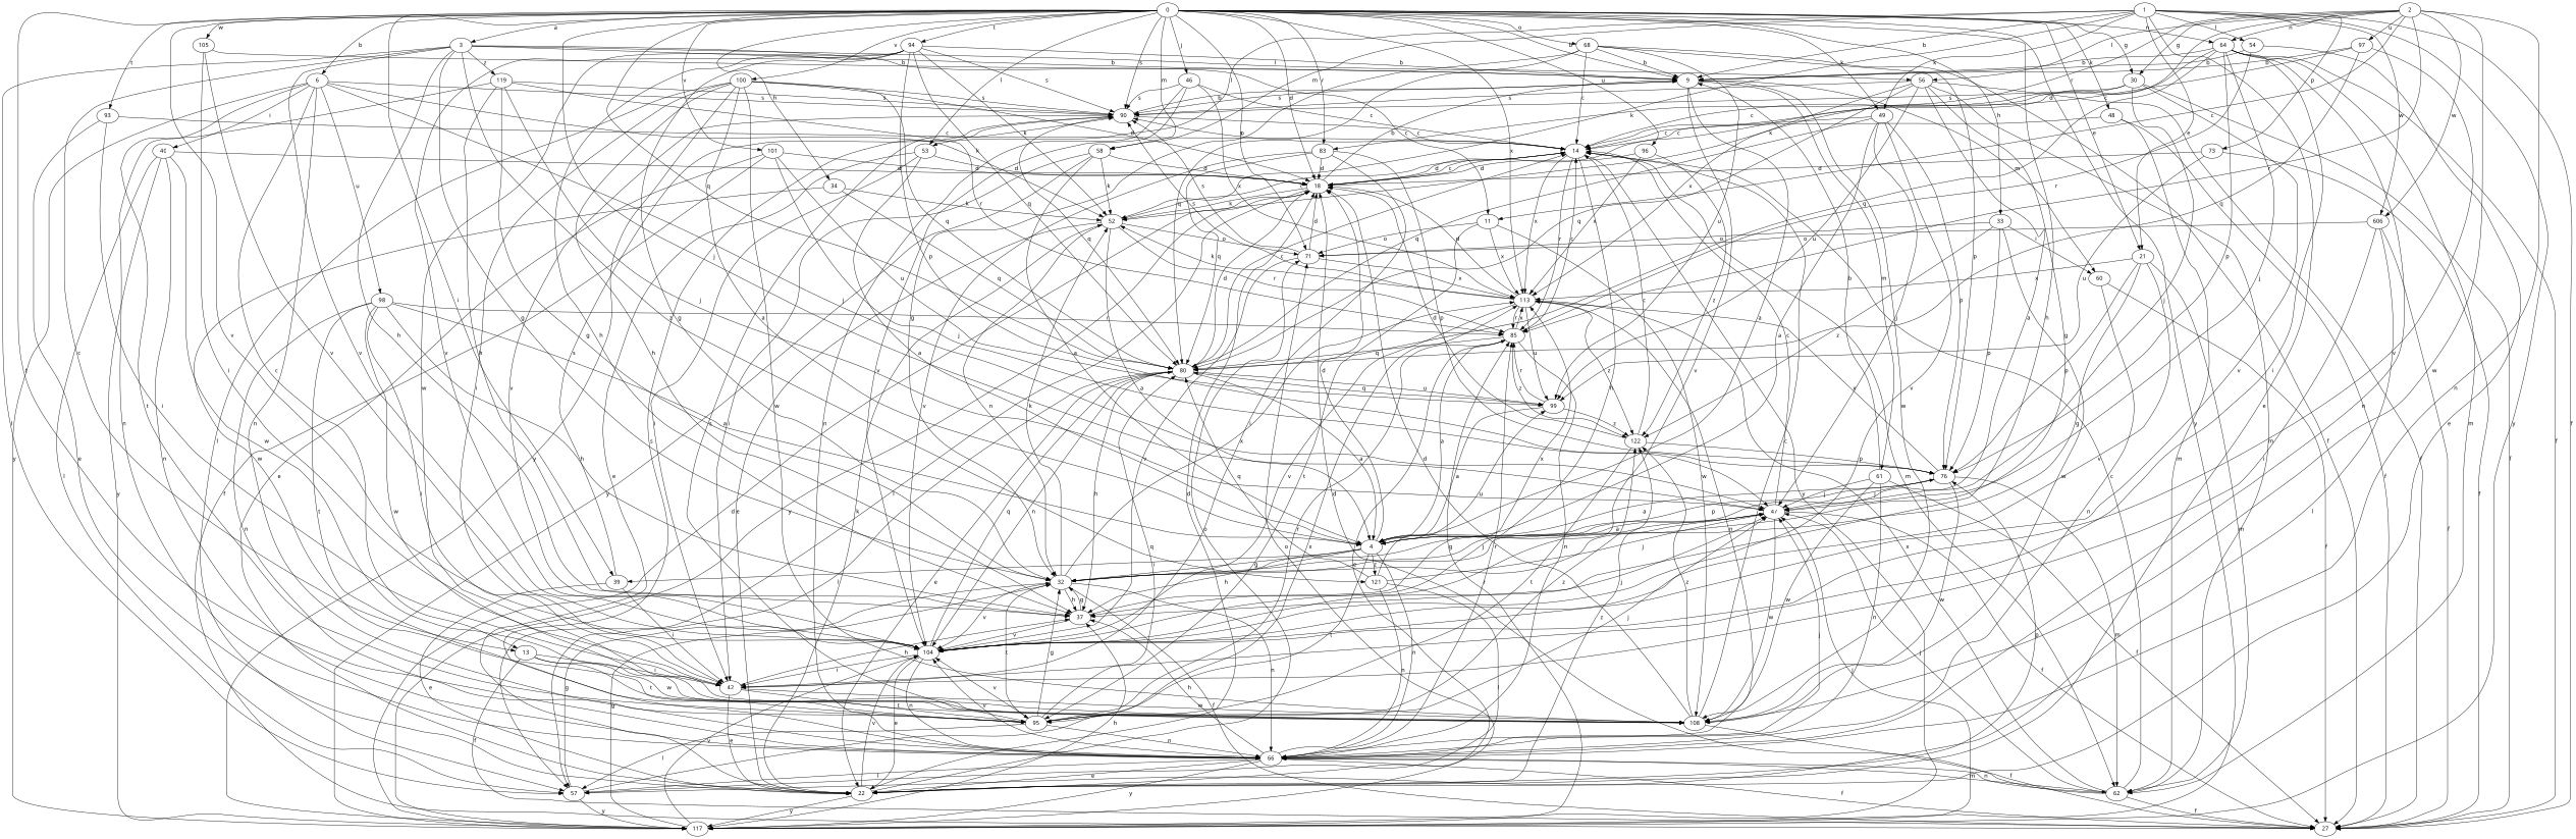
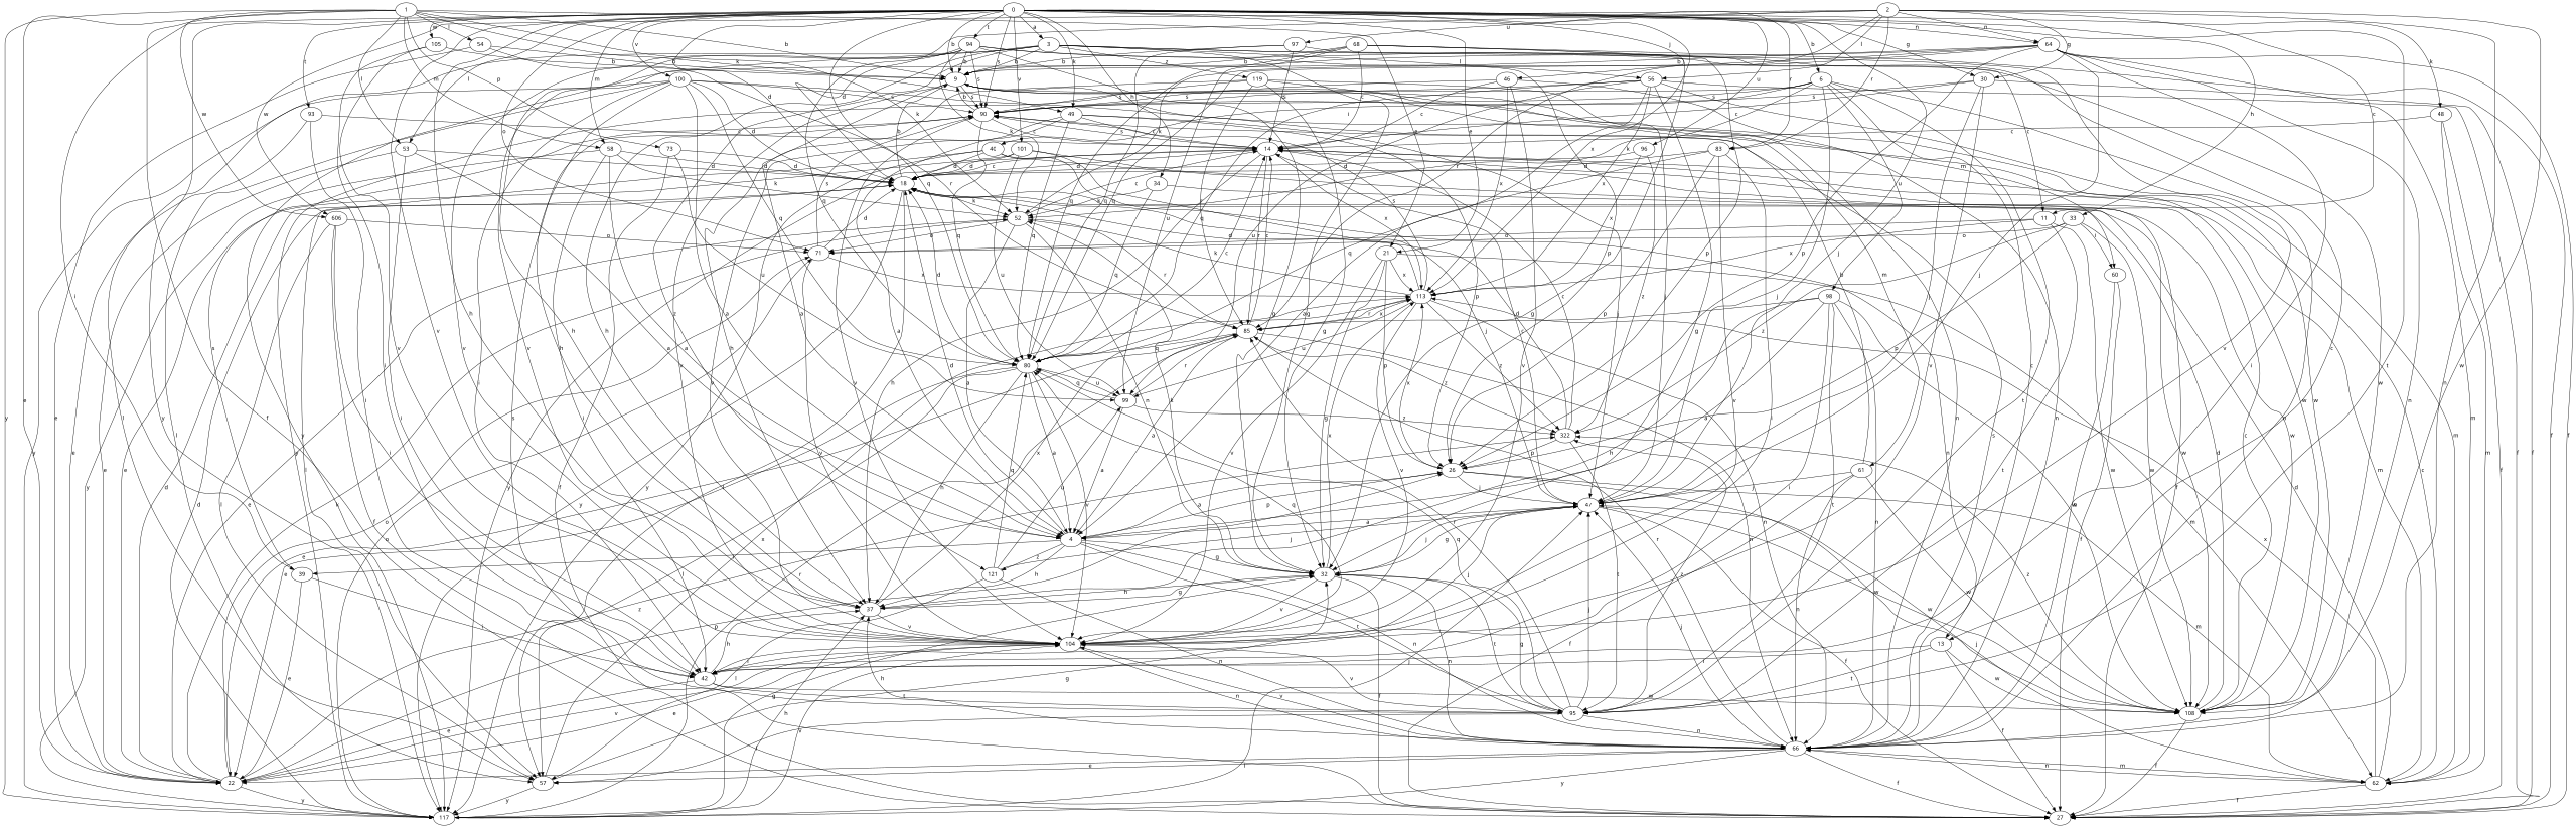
  strict digraph {
    fontname="Noto Sans"
    node [fontname="Noto Sans"]
    edge [fontname="Noto Sans"]
    0
    3
    6
    9
    18
    21
    30
    33
    34
    37
    39
    46
    47
    48
    49
    53
    58
    64
    68
    71
    80
    83
    90
    93
    94
    95
    96
    100
    101
    104
    105
    113
    117
    11
    56
    13
    32
    57
    119
    121
    52
    66
    40
    98
    108
    4
    60
    61
    14
-   76
+   76 [label=26]
    62
    27
-   122
+   122 [label=322]
    22
    42
    99
    85
    1
    54
    73
    n61 [label=606]
    2
    97
    0 -> 3 [label=a]
    0 -> 6 [label=b]
    0 -> 9 [label=b]
    0 -> 18 [label=d]
    0 -> 21 [label=e]
    0 -> 30 [label=g]
    0 -> 33 [label=h]
    0 -> 34 [label=h]
    0 -> 37 [label=h]
    0 -> 39 [label=i]
    0 -> 46 [label=j]
    0 -> 47 [label=j]
    0 -> 48 [label=k]
    0 -> 49 [label=k]
    0 -> 53 [label=l]
    0 -> 58 [label=m]
    0 -> 64 [label=n]
-   0 -> 68 [label=o]
    0 -> 71 [label=o]
    0 -> 80 [label=q]
    0 -> 83 [label=r]
    0 -> 90 [label=s]
    0 -> 93 [label=t]
    0 -> 94 [label=t]
    0 -> 95 [label=t]
    0 -> 96 [label=u]
    0 -> 100 [label=v]
    0 -> 101 [label=v]
    0 -> 104 [label=v]
    0 -> 105 [label=w]
    0 -> 113 [label=x]
    0 -> 117 [label=y]
    3 -> 9 [label=b]
    3 -> 37 [label=h]
    3 -> 104 [label=v]
    3 -> 11 [label=c]
    3 -> 56 [label=l]
    3 -> 13 [label=c]
    3 -> 32 [label=g]
    3 -> 57 [label=l]
    3 -> 119 [label=z]
    3 -> 121 [label=z]
    6 -> 47 [label=j]
    6 -> 90 [label=s]
    6 -> 95 [label=t]
    6 -> 117 [label=y]
    6 -> 13 [label=c]
    6 -> 52 [label=k]
    6 -> 66 [label=n]
    6 -> 40 [label=i]
    6 -> 98 [label=u]
    9 -> 90 [label=s]
    9 -> 104 [label=v]
    9 -> 108 [label=w]
    9 -> 4 [label=a]
    9 -> 60 [label=m]
    9 -> 61 [label=m]
    18 -> 9 [label=b]
    18 -> 117 [label=y]
    18 -> 57 [label=l]
    18 -> 52 [label=k]
    18 -> 14 [label=c]
    21 -> 104 [label=v]
    21 -> 113 [label=x]
    21 -> 32 [label=g]
    21 -> 76 [label=p]
    21 -> 62 [label=m]
    30 -> 47 [label=j]
    30 -> 90 [label=s]
    30 -> 104 [label=v]
    30 -> 14 [label=c]
    30 -> 27 [label=f]
    33 -> 71 [label=o]
    33 -> 108 [label=w]
    33 -> 60 [label=i]
    33 -> 76 [label=p]
    33 -> 122 [label=z]
    34 -> 80 [label=q]
    34 -> 52 [label=k]
    34 -> 108 [label=w]
    37 -> 104 [label=v]
    37 -> 113 [label=x]
    37 -> 32 [label=g]
    39 -> 90 [label=s]
    39 -> 22 [label=e]
    39 -> 42 [label=i]
    46 -> 90 [label=s]
    46 -> 104 [label=v]
    46 -> 113 [label=x]
    46 -> 66 [label=n]
    46 -> 14 [label=c]
    47 -> 32 [label=g]
    47 -> 108 [label=w]
    47 -> 4 [label=a]
    47 -> 14 [label=c]
    47 -> 27 [label=f]
    48 -> 14 [label=c]
    48 -> 62 [label=m]
    48 -> 27 [label=f]
    49 -> 47 [label=j]
    49 -> 80 [label=q]
    49 -> 104 [label=v]
    49 -> 4 [label=a]
    49 -> 14 [label=c]
    49 -> 76 [label=p]
    53 -> 18 [label=d]
    53 -> 4 [label=a]
    53 -> 22 [label=e]
    53 -> 42 [label=i]
    58 -> 18 [label=d]
    58 -> 117 [label=y]
    58 -> 52 [label=k]
    58 -> 4 [label=a]
    58 -> 42 [label=i]
    64 -> 9 [label=b]
    64 -> 47 [label=j]
    64 -> 80 [label=q]
+   64 -> 117 [label=y]
    64 -> 52 [label=k]
    64 -> 66 [label=n]
    64 -> 76 [label=p]
    64 -> 62 [label=m]
    64 -> 27 [label=f]
    64 -> 42 [label=i]
    68 -> 9 [label=b]
    68 -> 80 [label=q]
    68 -> 32 [label=g]
    68 -> 14 [label=c]
    68 -> 76 [label=p]
    68 -> 27 [label=f]
    68 -> 99 [label=u]
    71 -> 18 [label=d]
    71 -> 90 [label=s]
    71 -> 104 [label=v]
    71 -> 113 [label=x]
    80 -> 18 [label=d]
    80 -> 37 [label=h]
-   80 -> 104 [label=n]
+   80 -> 104 [label=v]
    80 -> 57 [label=l]
    80 -> 4 [label=a]
    80 -> 14 [label=c]
    80 -> 22 [label=e]
    80 -> 99 [label=u]
    83 -> 18 [label=d]
    83 -> 80 [label=q]
    83 -> 104 [label=v]
    83 -> 76 [label=p]
    83 -> 42 [label=i]
    90 -> 9 [label=b]
    90 -> 80 [label=q]
    90 -> 104 [label=v]
    90 -> 14 [label=c]
    93 -> 14 [label=c]
    93 -> 22 [label=e]
    93 -> 42 [label=i]
    94 -> 9 [label=b]
    94 -> 37 [label=h]
    94 -> 80 [label=q]
    94 -> 90 [label=s]
    94 -> 104 [label=v]
    94 -> 32 [label=g]
    94 -> 52 [label=k]
    94 -> 108 [label=w]
    94 -> 76 [label=p]
    95 -> 47 [label=j]
    95 -> 80 [label=q]
    95 -> 90 [label=s]
    95 -> 104 [label=v]
    95 -> 32 [label=g]
    95 -> 57 [label=l]
    95 -> 66 [label=n]
    95 -> 122 [label=z]
    95 -> 85 [label=r]
    96 -> 18 [label=d]
    96 -> 113 [label=x]
    96 -> 122 [label=z]
    100 -> 18 [label=d]
    100 -> 37 [label=h]
    100 -> 80 [label=q]
    100 -> 90 [label=s]
    100 -> 117 [label=y]
    100 -> 57 [label=l]
    100 -> 108 [label=w]
    100 -> 4 [label=a]
    100 -> 42 [label=i]
    101 -> 18 [label=d]
    101 -> 47 [label=j]
    101 -> 27 [label=f]
    101 -> 22 [label=e]
    101 -> 99 [label=u]
    104 -> 47 [label=j]
    104 -> 80 [label=q]
    104 -> 66 [label=n]
    104 -> 22 [label=e]
    104 -> 42 [label=i]
    105 -> 9 [label=b]
    105 -> 104 [label=v]
    105 -> 42 [label=i]
    113 -> 18 [label=d]
    113 -> 90 [label=s]
    113 -> 104 [label=v]
    113 -> 52 [label=k]
    113 -> 66 [label=n]
    113 -> 122 [label=z]
    113 -> 99 [label=u]
    113 -> 85 [label=r]
    117 -> 18 [label=d]
    117 -> 37 [label=h]
    117 -> 47 [label=j]
    117 -> 71 [label=o]
    117 -> 104 [label=v]
    117 -> 32 [label=g]
    117 -> 85 [label=r]
    11 -> 71 [label=o]
    11 -> 95 [label=t]
    11 -> 113 [label=x]
    11 -> 108 [label=w]
    56 -> 80 [label=q]
    56 -> 90 [label=s]
    56 -> 113 [label=x]
    56 -> 32 [label=g]
    56 -> 4 [label=a]
    56 -> 62 [label=m]
    56 -> 27 [label=f]
    56 -> 99 [label=u]
    13 -> 95 [label=t]
    13 -> 108 [label=w]
    13 -> 27 [label=f]
    13 -> 42 [label=i]
    32 -> 37 [label=h]
    32 -> 47 [label=j]
    32 -> 95 [label=t]
    32 -> 104 [label=v]
    32 -> 113 [label=x]
    32 -> 52 [label=k]
    32 -> 66 [label=n]
    32 -> 27 [label=f]
    57 -> 113 [label=x]
    57 -> 117 [label=y]
    57 -> 32 [label=g]
    119 -> 37 [label=h]
    119 -> 47 [label=j]
    119 -> 90 [label=s]
    119 -> 32 [label=g]
    119 -> 66 [label=n]
    119 -> 85 [label=r]
    121 -> 47 [label=j]
    121 -> 80 [label=q]
    121 -> 57 [label=l]
    121 -> 66 [label=n]
    121 -> 99 [label=u]
    52 -> 71 [label=o]
    52 -> 32 [label=n]
    52 -> 4 [label=a]
    52 -> 14 [label=c]
    52 -> 22 [label=e]
    52 -> 85 [label=r]
    66 -> 37 [label=h]
    66 -> 47 [label=j]
    66 -> 90 [label=s]
    66 -> 104 [label=v]
    66 -> 117 [label=y]
    66 -> 57 [label=l]
    66 -> 62 [label=m]
    66 -> 27 [label=f]
    66 -> 22 [label=e]
    66 -> 85 [label=r]
    40 -> 18 [label=d]
    40 -> 117 [label=y]
    40 -> 57 [label=l]
    40 -> 66 [label=n]
    40 -> 108 [label=w]
    98 -> 37 [label=h]
    98 -> 95 [label=t]
    98 -> 66 [label=n]
    98 -> 108 [label=w]
    98 -> 4 [label=a]
    98 -> 42 [label=i]
    98 -> 85 [label=r]
    108 -> 18 [label=d]
    108 -> 14 [label=c]
    108 -> 27 [label=f]
    108 -> 122 [label=z]
    4 -> 18 [label=d]
    4 -> 37 [label=h]
    4 -> 39 [label=i]
    4 -> 95 [label=t]
    4 -> 32 [label=g]
    4 -> 121 [label=z]
    4 -> 66 [label=n]
    4 -> 76 [label=p]
    60 -> 66 [label=n]
    60 -> 27 [label=f]
    61 -> 9 [label=b]
    61 -> 47 [label=j]
    61 -> 66 [label=n]
    61 -> 108 [label=w]
    61 -> 27 [label=f]
    14 -> 18 [label=d]
    14 -> 37 [label=h]
    14 -> 90 [label=s]
    14 -> 113 [label=x]
    14 -> 117 [label=y]
    14 -> 62 [label=m]
    14 -> 85 [label=r]
    76 -> 47 [label=j]
    76 -> 113 [label=x]
    76 -> 108 [label=w]
    76 -> 4 [label=a]
    76 -> 62 [label=m]
    62 -> 18 [label=d]
    62 -> 47 [label=j]
    62 -> 113 [label=x]
    62 -> 66 [label=n]
    62 -> 14 [label=c]
    62 -> 27 [label=f]
    122 -> 18 [label=d]
    122 -> 95 [label=t]
    122 -> 14 [label=c]
    122 -> 76 [label=p]
    22 -> 18 [label=d]
    22 -> 71 [label=o]
    22 -> 104 [label=v]
    22 -> 117 [label=y]
    22 -> 52 [label=k]
    22 -> 76 [label=p]
    22 -> 122 [label=z]
    42 -> 37 [label=h]
    42 -> 95 [label=t]
    42 -> 108 [label=w]
    42 -> 22 [label=e]
    99 -> 80 [label=q]
    99 -> 4 [label=a]
    99 -> 122 [label=z]
    99 -> 85 [label=r]
    85 -> 80 [label=q]
    85 -> 113 [label=x]
    85 -> 66 [label=n]
    85 -> 4 [label=a]
    85 -> 14 [label=c]
    85 -> 122 [label=z]
    85 -> 22 [label=e]
    1 -> 9 [label=b]
    1 -> 21 [label=e]
    1 -> 49 [label=k]
    1 -> 53 [label=l]
    1 -> 58 [label=m]
    1 -> 117 [label=y]
    1 -> 52 [label=k]
    1 -> 27 [label=f]
    1 -> 22 [label=e]
    1 -> 54 [label=l]
    1 -> 73 [label=p]
    1 -> n61 [label=w]
    54 -> 9 [label=b]
    54 -> 22 [label=e]
    54 -> 85 [label=r]
    73 -> 18 [label=d]
    73 -> 27 [label=f]
    73 -> 99 [label=u]
    n61 -> 71 [label=o]
    n61 -> 57 [label=l]
    n61 -> 27 [label=f]
    n61 -> 42 [label=i]
    2 -> 18 [label=d]
    2 -> 30 [label=g]
    2 -> 64 [label=n]
    2 -> 83 [label=r]
    2 -> 11 [label=c]
    2 -> 56 [label=l]
    2 -> 66 [label=n]
    2 -> 108 [label=w]
    2 -> 85 [label=r]
    2 -> n61 [label=w]
    2 -> 97 [label=u]
    97 -> 9 [label=b]
    97 -> 80 [label=q]
    97 -> 104 [label=v]
    97 -> 14 [label=c]
  }
